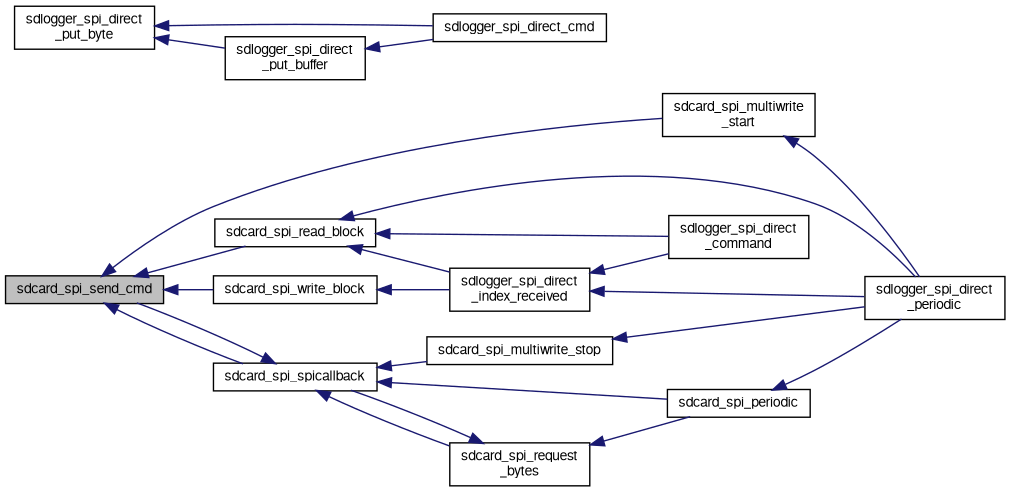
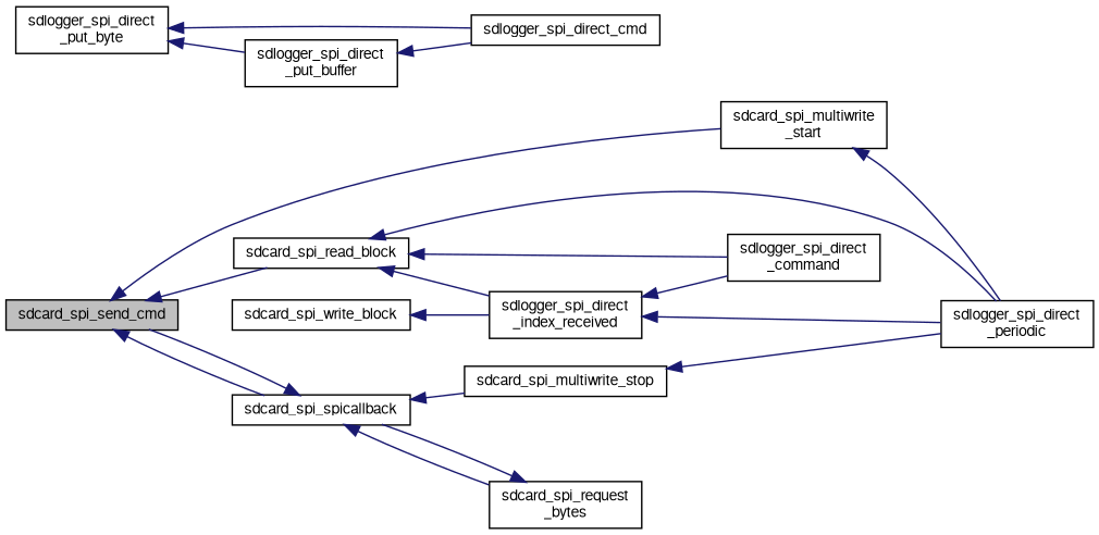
  digraph {
    rankdir=LR
    node [color=black fillcolor=white fontname=FreeSans fontsize=10 shape=record style=filled]
    edge [color=midnightblue dir=back fontname=FreeSans fontsize=10 labelfontname=FreeSans labelfontsize=10 style=solid]
    n1 [fillcolor=grey75 fontcolor=black height=0.2 label=sdcard_spi_send_cmd width=0.4]
    n2 [height=0.2 label="sdcard_spi_multiwrite\l_start" width=0.4]
    n3 [height=0.2 label=sdcard_spi_read_block width=0.4]
    n4 [height=0.2 label=sdcard_spi_spicallback width=0.4]
    n5 [height=0.2 label=sdcard_spi_write_block width=0.4]
    n6 [height=0.2 label="sdlogger_spi_direct\l_periodic" width=0.4]
    n7 [height=0.2 label="sdlogger_spi_direct\l_index_received" width=0.4]
    n8 [height=0.2 label="sdlogger_spi_direct\l_command" width=0.4]
-   n9 [height=0.2 label=sdcard_spi_periodic width=0.4]
    n10 [height=0.2 label="sdcard_spi_request\l_bytes" width=0.4]
    n11 [height=0.2 label=sdcard_spi_multiwrite_stop width=0.4]
    n12 [height=0.2 label="sdlogger_spi_direct\l_put_byte" width=0.4]
    n13 [height=0.2 label=sdlogger_spi_direct_cmd width=0.4]
    n14 [height=0.2 label="sdlogger_spi_direct\l_put_buffer" width=0.4]
    n1 -> n2
    n1 -> n3
    n1 -> n4
-   n1 -> n5
    n2 -> n6
    n3 -> n6
    n3 -> n7
    n3 -> n8
    n4 -> n1
-   n4 -> n9
    n4 -> n10
    n4 -> n11
    n5 -> n7
    n7 -> n6
    n7 -> n8
-   n9 -> n6
    n10 -> n4
-   n10 -> n9
    n11 -> n6
    n12 -> n13
    n12 -> n14
    n14 -> n13
  }
